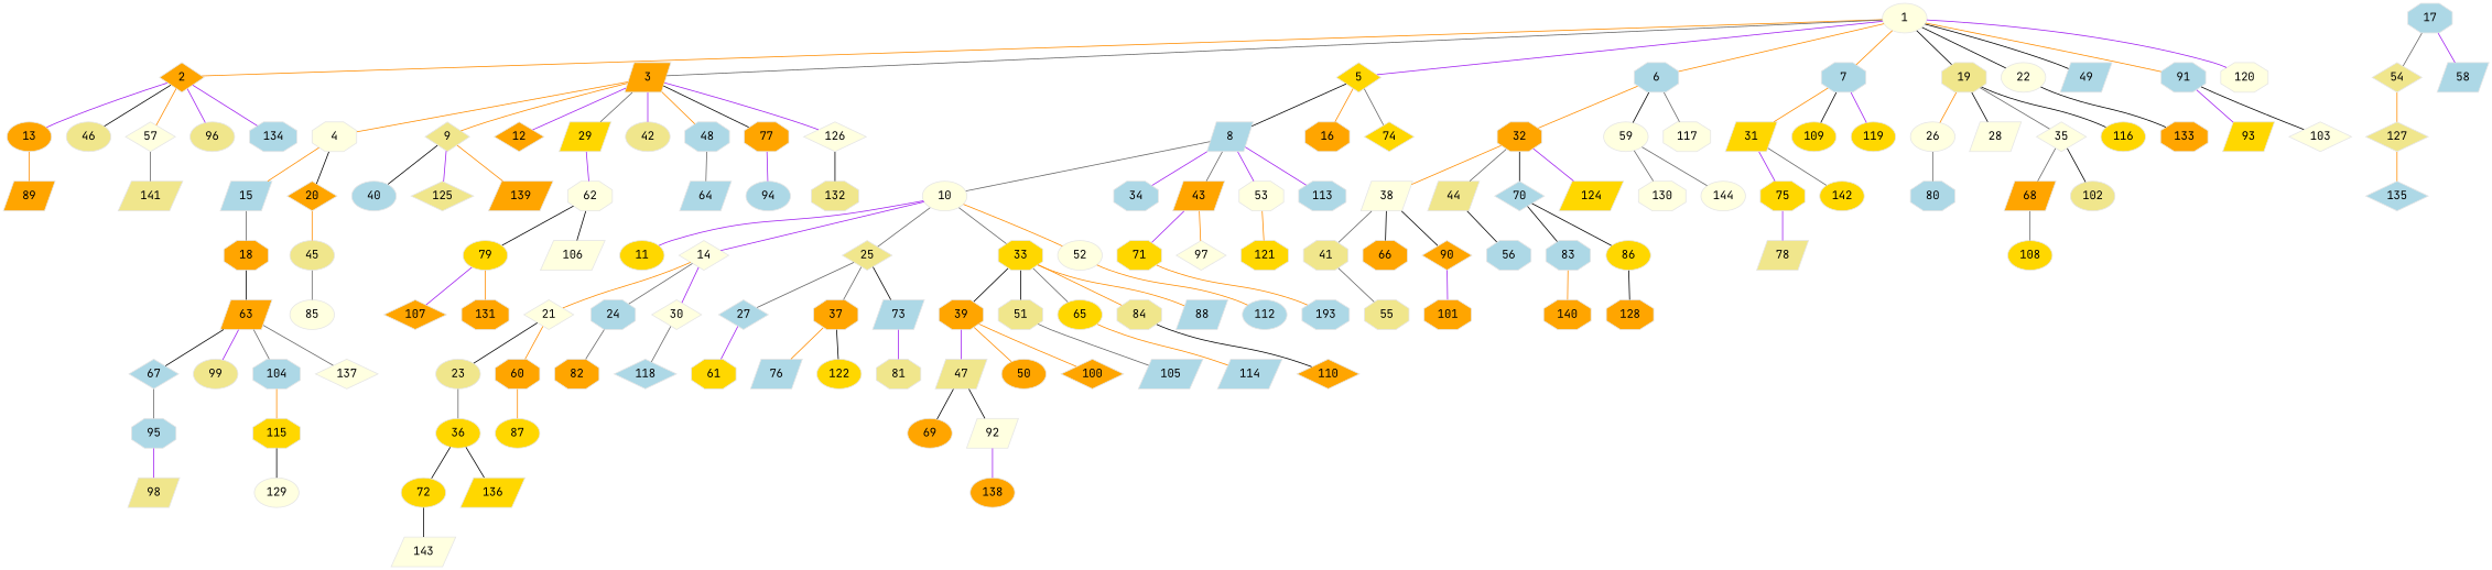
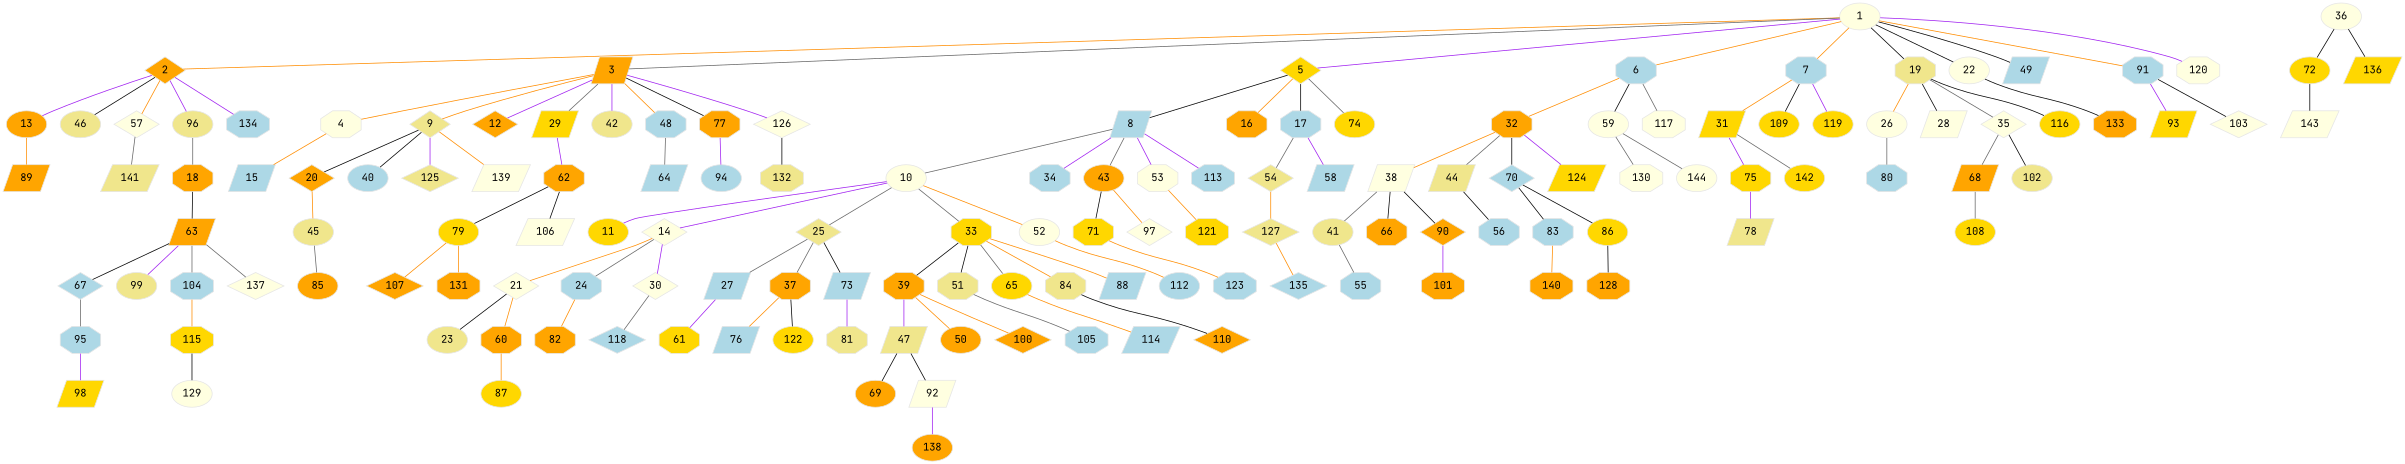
  graph {
    fontname="JetBrains Mono"
    node [color=gray90 fillcolor=lightblue fontname="JetBrains Mono" shape=octagon style=filled]
    edge [color=black fontname="JetBrains Mono"]
    1 [fillcolor=lightyellow shape=ellipse]
    2 [fillcolor=orange shape=diamond]
    3 [fillcolor=orange shape=parallelogram]
    5 [fillcolor=gold shape=diamond]
    6
    7
    19 [fillcolor=khaki]
    22 [fillcolor=lightyellow shape=ellipse]
    49 [shape=parallelogram]
    91
    120 [fillcolor=lightyellow]
    13 [fillcolor=orange shape=ellipse]
    46 [fillcolor=khaki shape=ellipse]
    57 [fillcolor=lightyellow shape=diamond]
    96 [fillcolor=khaki shape=ellipse]
    134
    4 [fillcolor=lightyellow]
    9 [fillcolor=khaki shape=diamond]
    12 [fillcolor=orange shape=diamond]
    29 [fillcolor=gold shape=parallelogram]
    42 [fillcolor=khaki shape=ellipse]
    48
    77 [fillcolor=orange]
    126 [fillcolor=lightyellow shape=diamond]
    8 [shape=parallelogram]
    16 [fillcolor=orange]
    17
-   74 [fillcolor=gold shape=diamond]
+   74 [fillcolor=gold shape=ellipse]
    32 [fillcolor=orange]
    59 [fillcolor=lightyellow shape=ellipse]
    117 [fillcolor=lightyellow]
    31 [fillcolor=gold shape=parallelogram]
    109 [fillcolor=gold shape=ellipse]
    119 [fillcolor=gold shape=ellipse]
    26 [fillcolor=lightyellow shape=ellipse]
    28 [fillcolor=lightyellow shape=parallelogram]
    35 [fillcolor=lightyellow shape=diamond]
    116 [fillcolor=gold shape=ellipse]
    133 [fillcolor=orange]
    93 [fillcolor=gold shape=parallelogram]
    103 [fillcolor=lightyellow shape=diamond]
    89 [fillcolor=orange shape=parallelogram]
    141 [fillcolor=khaki shape=parallelogram]
    15 [shape=parallelogram]
    20 [fillcolor=orange shape=diamond]
    40 [shape=ellipse]
    125 [fillcolor=khaki shape=diamond]
-   139 [fillcolor=orange shape=parallelogram]
-   62 [fillcolor=lightyellow]
+   139 [fillcolor=lightyellow shape=parallelogram]
+   62 [fillcolor=orange]
    64 [shape=parallelogram]
    94 [shape=ellipse]
    132 [fillcolor=khaki]
    18 [fillcolor=orange]
    10 [fillcolor=lightyellow shape=ellipse]
    34
-   43 [fillcolor=orange shape=parallelogram]
+   43 [fillcolor=orange shape=ellipse]
    53 [fillcolor=lightyellow]
    113
    54 [fillcolor=khaki shape=diamond]
    58 [shape=parallelogram]
    38 [fillcolor=lightyellow shape=parallelogram]
    44 [fillcolor=khaki shape=parallelogram]
    70 [shape=diamond]
    124 [fillcolor=gold shape=parallelogram]
    130 [fillcolor=lightyellow]
    144 [fillcolor=lightyellow shape=ellipse]
    75 [fillcolor=gold]
    142 [fillcolor=gold shape=ellipse]
    11 [fillcolor=gold shape=ellipse]
    14 [fillcolor=lightyellow shape=diamond]
    25 [fillcolor=khaki shape=diamond]
    33 [fillcolor=gold]
    52 [fillcolor=lightyellow shape=ellipse]
    71 [fillcolor=gold]
    97 [fillcolor=lightyellow shape=diamond]
    121 [fillcolor=gold]
    45 [fillcolor=khaki shape=ellipse]
    21 [fillcolor=lightyellow shape=diamond]
    24
    30 [fillcolor=lightyellow shape=diamond]
-   27 [shape=diamond]
+   27 [shape=parallelogram]
    37 [fillcolor=orange]
    73 [shape=parallelogram]
    39 [fillcolor=orange]
    51 [fillcolor=khaki]
    65 [fillcolor=gold shape=ellipse]
    84 [fillcolor=khaki]
    88 [shape=parallelogram]
    112 [shape=ellipse]
    23 [fillcolor=khaki shape=ellipse]
    60 [fillcolor=orange]
    82 [fillcolor=orange]
    118 [shape=diamond]
    63 [fillcolor=orange shape=parallelogram]
    127 [fillcolor=khaki shape=diamond]
    67 [shape=diamond]
    99 [fillcolor=khaki shape=ellipse]
    104
    137 [fillcolor=lightyellow shape=diamond]
    80
    68 [fillcolor=orange shape=parallelogram]
    102 [fillcolor=khaki shape=ellipse]
-   85 [fillcolor=lightyellow shape=ellipse]
-   36 [fillcolor=gold shape=ellipse]
+   85 [fillcolor=orange shape=ellipse]
+   36 [fillcolor=lightyellow shape=ellipse]
    87 [fillcolor=gold shape=ellipse]
    72 [fillcolor=gold shape=ellipse]
    136 [fillcolor=gold shape=parallelogram]
    61 [fillcolor=gold]
    76 [shape=parallelogram]
    122 [fillcolor=gold shape=ellipse]
    81 [fillcolor=khaki]
    79 [fillcolor=gold shape=ellipse]
    106 [fillcolor=lightyellow shape=parallelogram]
    78 [fillcolor=khaki shape=parallelogram]
-   41 [fillcolor=khaki]
+   41 [fillcolor=khaki shape=ellipse]
    66 [fillcolor=orange]
    90 [fillcolor=orange shape=diamond]
    56
    83
    86 [fillcolor=gold shape=ellipse]
    47 [fillcolor=khaki shape=parallelogram]
    50 [fillcolor=orange shape=ellipse]
    100 [fillcolor=orange shape=diamond]
-   105 [shape=parallelogram]
+   105
    114 [shape=parallelogram]
    110 [fillcolor=orange shape=diamond]
    108 [fillcolor=gold shape=ellipse]
    143 [fillcolor=lightyellow shape=parallelogram]
-   55 [fillcolor=khaki]
+   55
    101 [fillcolor=orange]
    69 [fillcolor=orange shape=ellipse]
    92 [fillcolor=lightyellow shape=parallelogram]
-   123 [label=193]
+   123
    138 [fillcolor=orange shape=ellipse]
    135 [shape=diamond]
    107 [fillcolor=orange shape=diamond]
    131 [fillcolor=orange]
    95
    115 [fillcolor=gold]
-   98 [fillcolor=khaki shape=parallelogram]
+   98 [fillcolor=gold shape=parallelogram]
    140 [fillcolor=orange]
    128 [fillcolor=orange]
    129 [fillcolor=lightyellow shape=ellipse]
    1 -- 2 [color=darkorange]
    1 -- 3 [color=gray40]
    1 -- 5 [color=purple]
    1 -- 6 [color=darkorange]
    1 -- 7 [color=darkorange]
    1 -- 19
    1 -- 22
    1 -- 49
    1 -- 91 [color=darkorange]
    1 -- 120 [color=purple]
    2 -- 13 [color=purple]
    2 -- 46
    2 -- 57 [color=darkorange]
    2 -- 96 [color=purple]
    2 -- 134 [color=purple]
    3 -- 4 [color=darkorange]
    3 -- 9 [color=darkorange]
    3 -- 12 [color=purple]
    3 -- 29 [color=gray40]
    3 -- 42 [color=purple]
    3 -- 48 [color=darkorange]
    3 -- 77
    3 -- 126 [color=purple]
    5 -- 8
    5 -- 16 [color=darkorange]
+   5 -- 17
    5 -- 74 [color=gray40]
    6 -- 32 [color=darkorange]
    6 -- 59
    6 -- 117 [color=gray40]
    7 -- 31 [color=darkorange]
    7 -- 109
    7 -- 119 [color=purple]
    19 -- 26 [color=darkorange]
    19 -- 28
    19 -- 35 [color=gray40]
    19 -- 116
    22 -- 133
    91 -- 93 [color=purple]
    91 -- 103
    13 -- 89 [color=darkorange]
    57 -- 141 [color=gray40]
    4 -- 15 [color=darkorange]
-   4 -- 20
+   9 -- 20
    9 -- 40
    9 -- 125 [color=purple]
    9 -- 139 [color=darkorange]
    29 -- 62 [color=purple]
    48 -- 64 [color=gray40]
    77 -- 94 [color=purple]
    126 -- 132
    8 -- 10 [color=gray40]
    8 -- 34 [color=purple]
    8 -- 43 [color=gray40]
    8 -- 53 [color=purple]
    8 -- 113 [color=purple]
    17 -- 54 [color=gray40]
    17 -- 58 [color=purple]
    32 -- 38 [color=darkorange]
    32 -- 44 [color=gray40]
    32 -- 70
    32 -- 124 [color=purple]
    59 -- 130 [color=gray40]
    59 -- 144 [color=gray40]
    31 -- 75 [color=purple]
    31 -- 142 [color=gray40]
    26 -- 80 [color=gray40]
    35 -- 68 [color=gray40]
    35 -- 102
-   15 -- 18 [color=gray40]
+   96 -- 18 [color=gray40]
    20 -- 45 [color=darkorange]
    62 -- 79
    62 -- 106
    18 -- 63
    10 -- 11 [color=purple]
    10 -- 14 [color=purple]
    10 -- 25 [color=gray40]
    10 -- 33 [color=gray40]
    10 -- 52 [color=darkorange]
-   43 -- 71 [color=purple]
+   43 -- 71
    43 -- 97 [color=darkorange]
    53 -- 121 [color=darkorange]
    54 -- 127 [color=darkorange]
    38 -- 41 [color=gray40]
    38 -- 66
    38 -- 90
    44 -- 56
    70 -- 83
    70 -- 86
    75 -- 78 [color=purple]
    14 -- 21 [color=darkorange]
    14 -- 24 [color=gray40]
    14 -- 30 [color=purple]
    25 -- 27 [color=gray40]
    25 -- 37 [color=gray40]
    25 -- 73
    33 -- 39
    33 -- 51
    33 -- 65 [color=gray40]
    33 -- 84 [color=darkorange]
    33 -- 88 [color=darkorange]
    52 -- 112 [color=darkorange]
    71 -- 123 [color=darkorange]
    45 -- 85 [color=gray40]
    21 -- 23
    21 -- 60 [color=darkorange]
-   24 -- 82 [color=gray40]
+   24 -- 82 [color=darkorange]
    30 -- 118 [color=gray40]
    27 -- 61 [color=purple]
    37 -- 76 [color=darkorange]
    37 -- 122
    73 -- 81 [color=purple]
    39 -- 47 [color=purple]
    39 -- 50 [color=darkorange]
    39 -- 100 [color=darkorange]
    51 -- 105 [color=gray40]
    65 -- 114 [color=darkorange]
    84 -- 110
-   23 -- 36 [color=gray40]
    60 -- 87 [color=darkorange]
    63 -- 67
    63 -- 99 [color=purple]
    63 -- 104 [color=gray40]
    63 -- 137 [color=gray40]
    127 -- 135 [color=darkorange]
    67 -- 95 [color=gray40]
    104 -- 115 [color=darkorange]
    68 -- 108 [color=gray40]
    36 -- 72
    36 -- 136
    72 -- 143
-   79 -- 107 [color=purple]
+   79 -- 107 [color=darkorange]
    79 -- 131 [color=darkorange]
    41 -- 55 [color=gray40]
    90 -- 101 [color=purple]
    83 -- 140 [color=darkorange]
    86 -- 128
    47 -- 69
    47 -- 92
    92 -- 138 [color=purple]
    95 -- 98 [color=purple]
    115 -- 129
  }
